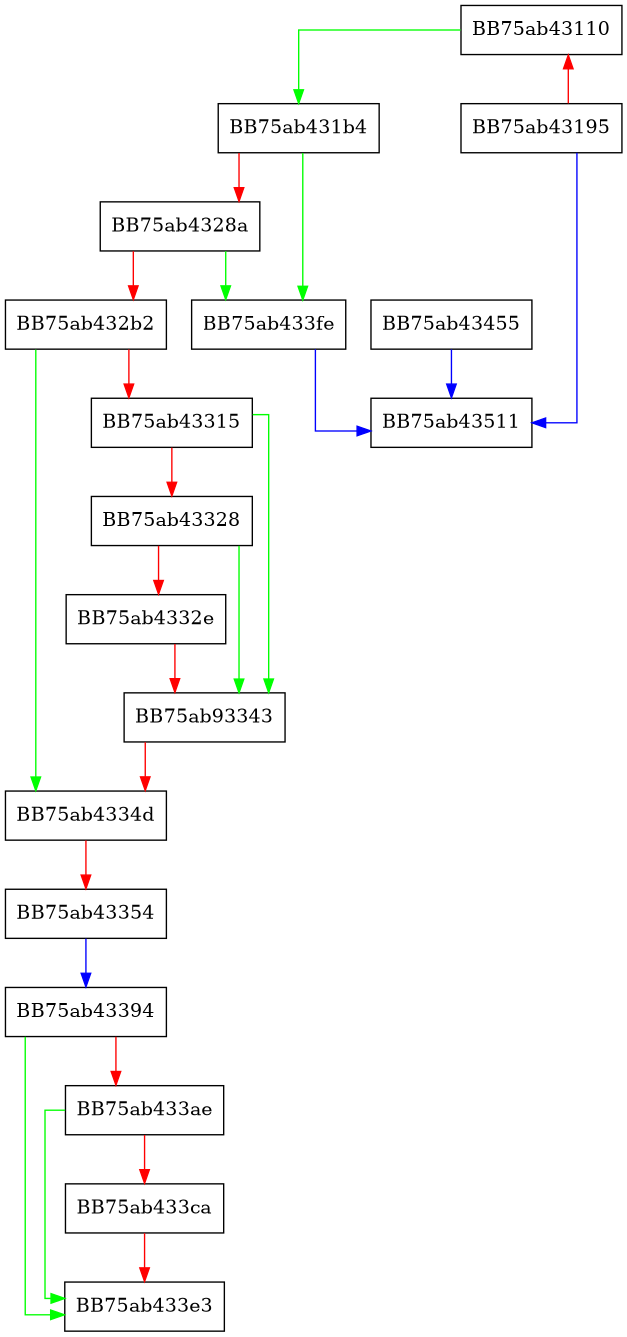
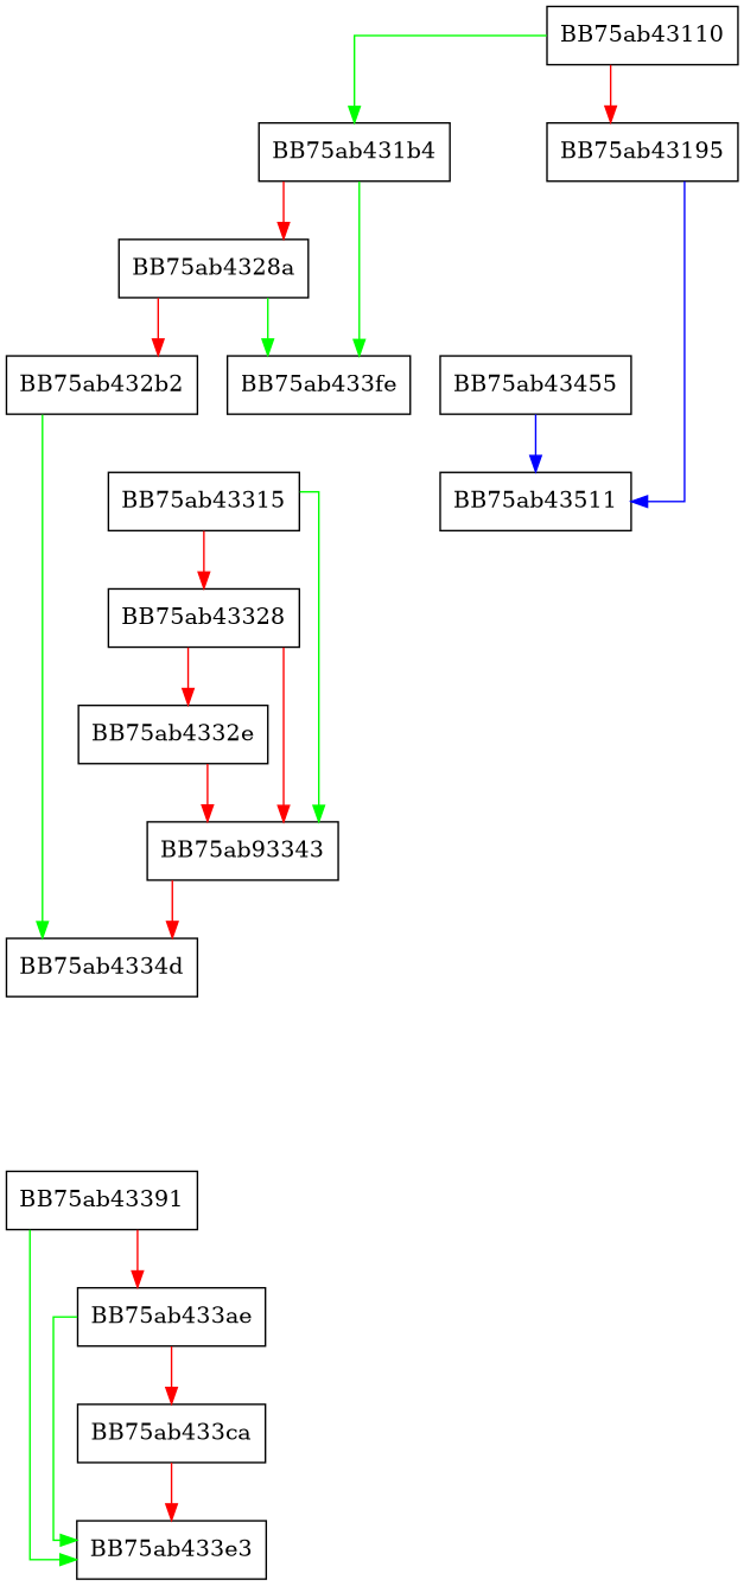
  digraph {
    splines=ortho
    node [shape=box]
    edge [color=red]
    BB75ab43110
    BB75ab431b4
    BB75ab43195
    BB75ab433fe
    BB75ab4328a
    BB75ab43511
    BB75ab432b2
    BB75ab4334d
    BB75ab43315
-   BB75ab43354
    n11 [label=BB75ab93343]
    BB75ab43328
-   BB75ab43391 [label=BB75ab43394]
+   BB75ab43391
    BB75ab4332e
    BB75ab433e3
    BB75ab433ae
    BB75ab433ca
    BB75ab43455
    BB75ab43110 -> BB75ab431b4 [color=green]
-   BB75ab43195 -> BB75ab43110
+   BB75ab43110 -> BB75ab43195
    BB75ab431b4 -> BB75ab433fe [color=green]
    BB75ab431b4 -> BB75ab4328a
    BB75ab43195 -> BB75ab43511 [color=blue]
-   BB75ab433fe -> BB75ab43511 [color=blue]
    BB75ab4328a -> BB75ab433fe [color=green]
    BB75ab4328a -> BB75ab432b2
    BB75ab432b2 -> BB75ab4334d [color=green]
-   BB75ab432b2 -> BB75ab43315
-   BB75ab4334d -> BB75ab43354
    BB75ab43315 -> n11 [color=green]
    BB75ab43315 -> BB75ab43328
-   BB75ab43354 -> BB75ab43391 [color=blue]
    n11 -> BB75ab4334d
-   BB75ab43328 -> n11 [color=green]
+   BB75ab43328 -> n11
    BB75ab43328 -> BB75ab4332e
    BB75ab43391 -> BB75ab433e3 [color=green]
    BB75ab43391 -> BB75ab433ae
    BB75ab4332e -> n11
    BB75ab433ae -> BB75ab433e3 [color=green]
    BB75ab433ae -> BB75ab433ca
    BB75ab433ca -> BB75ab433e3
    BB75ab43455 -> BB75ab43511 [color=blue]
  }
